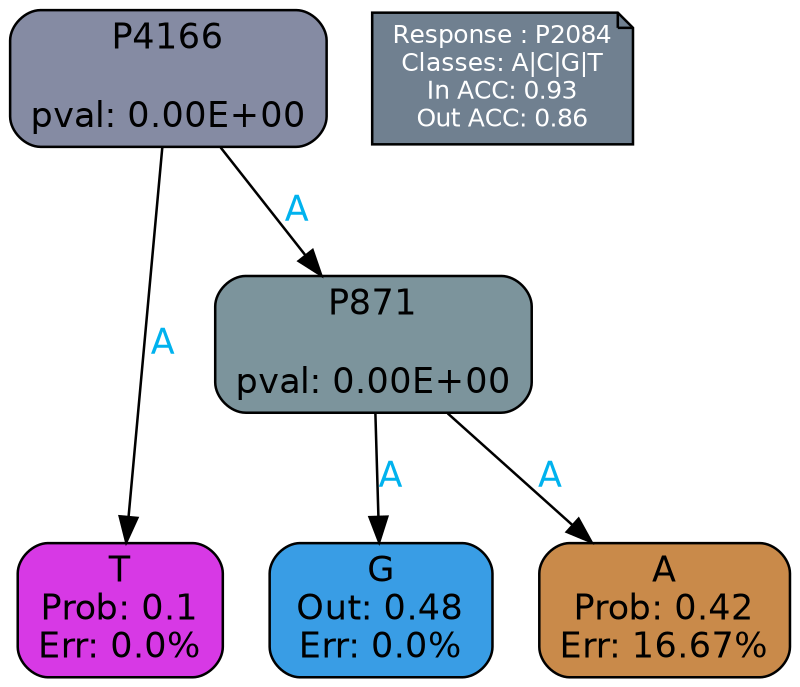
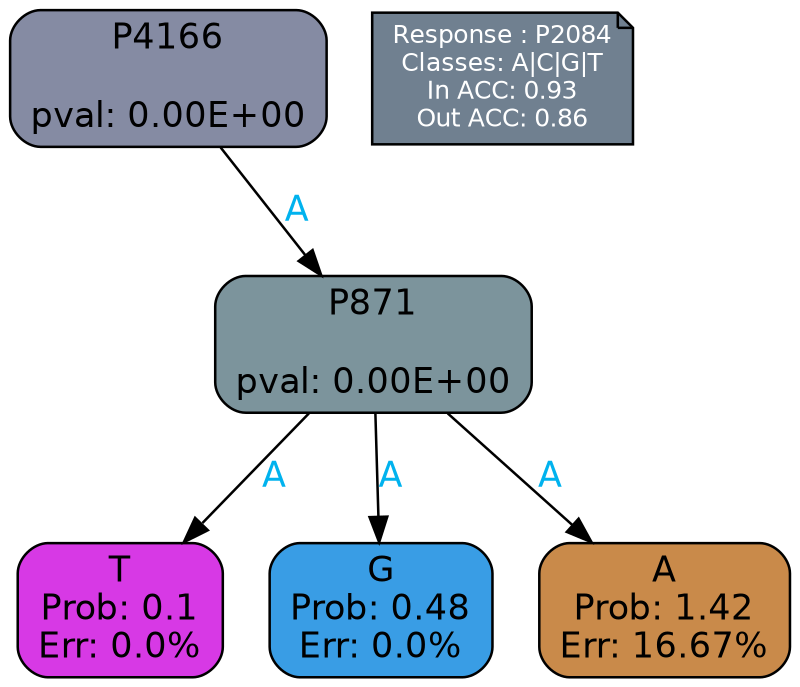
  digraph {
    ranksep=equally
    splines=polylines
    node [color=black fontname=helvetica shape=box style="filled, rounded"]
    edge [fontcolor=deepskyblue2 fontname=helvetica]
    n1 [fillcolor="#d739e5" label="T\nProb: 0.1\nErr: 0.0%"]
-   n2 [fillcolor="#399de5" label="G\nOut: 0.48\nErr: 0.0%"]
-   n3 [fillcolor="#c98a4a" label="A\nProb: 0.42\nErr: 16.67%"]
+   n2 [fillcolor="#399de5" label="G\nProb: 0.48\nErr: 0.0%"]
+   n3 [fillcolor="#c98a4a" label="A\nProb: 1.42\nErr: 16.67%"]
    n4 [align=left fillcolor=slategray fontcolor=white fontsize=10 label="Response : P2084\nClasses: A|C|G|T\nIn ACC: 0.93\nOut ACC: 0.86\n" shape=note style=filled]
    n5 [fillcolor="#858ba3" label="P4166\n\npval: 0.00E+00"]
    n6 [fillcolor="#7c949c" label="P871\n\npval: 0.00E+00"]
    subgraph sub_1 {
      rank=same
      n1
      n2
      n3
    }
    subgraph sub_2 {
      rank=same
      n4
      n5
    }
-   n5 -> n1 [label=A]
+   n6 -> n1 [label=A]
    n5 -> n6 [label=A]
    n6 -> n2 [label=A]
    n6 -> n3 [label=A]
  }
